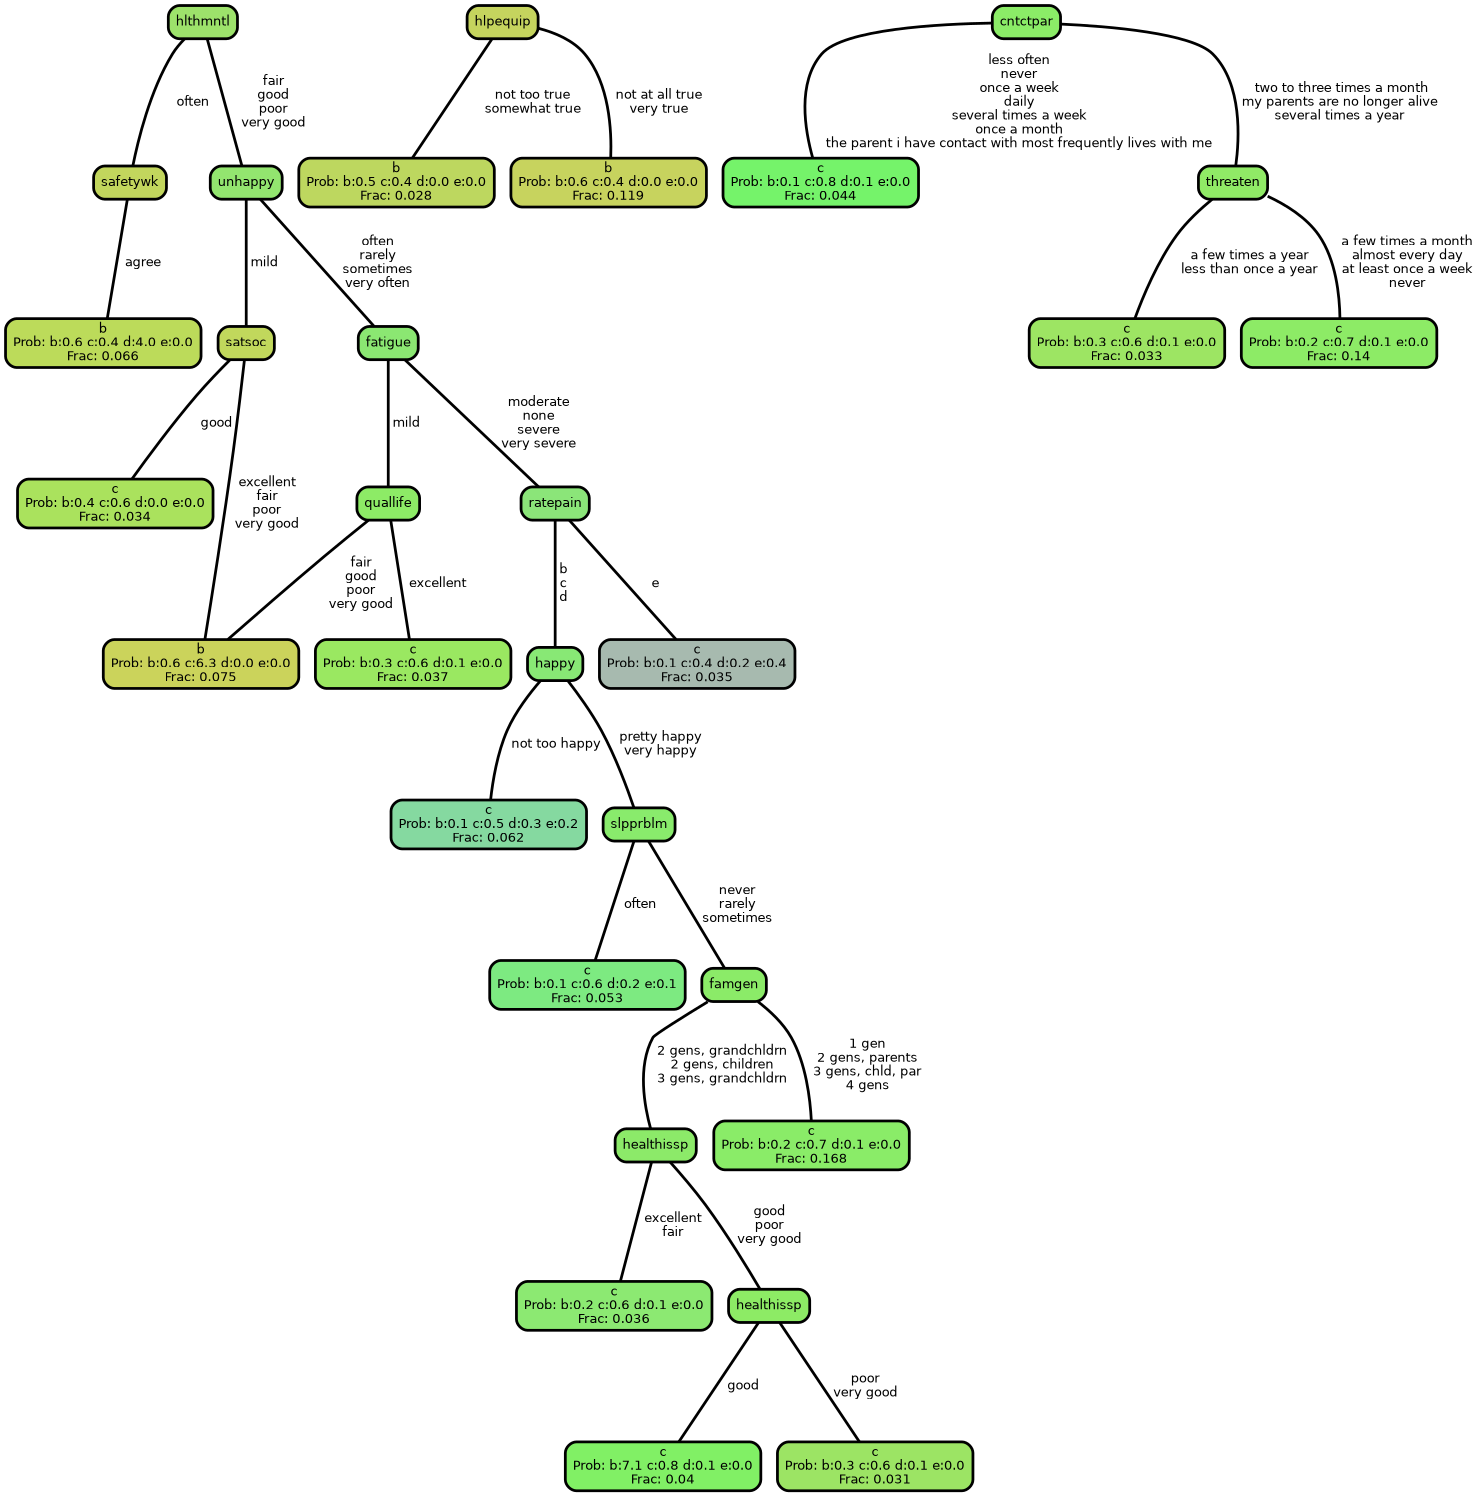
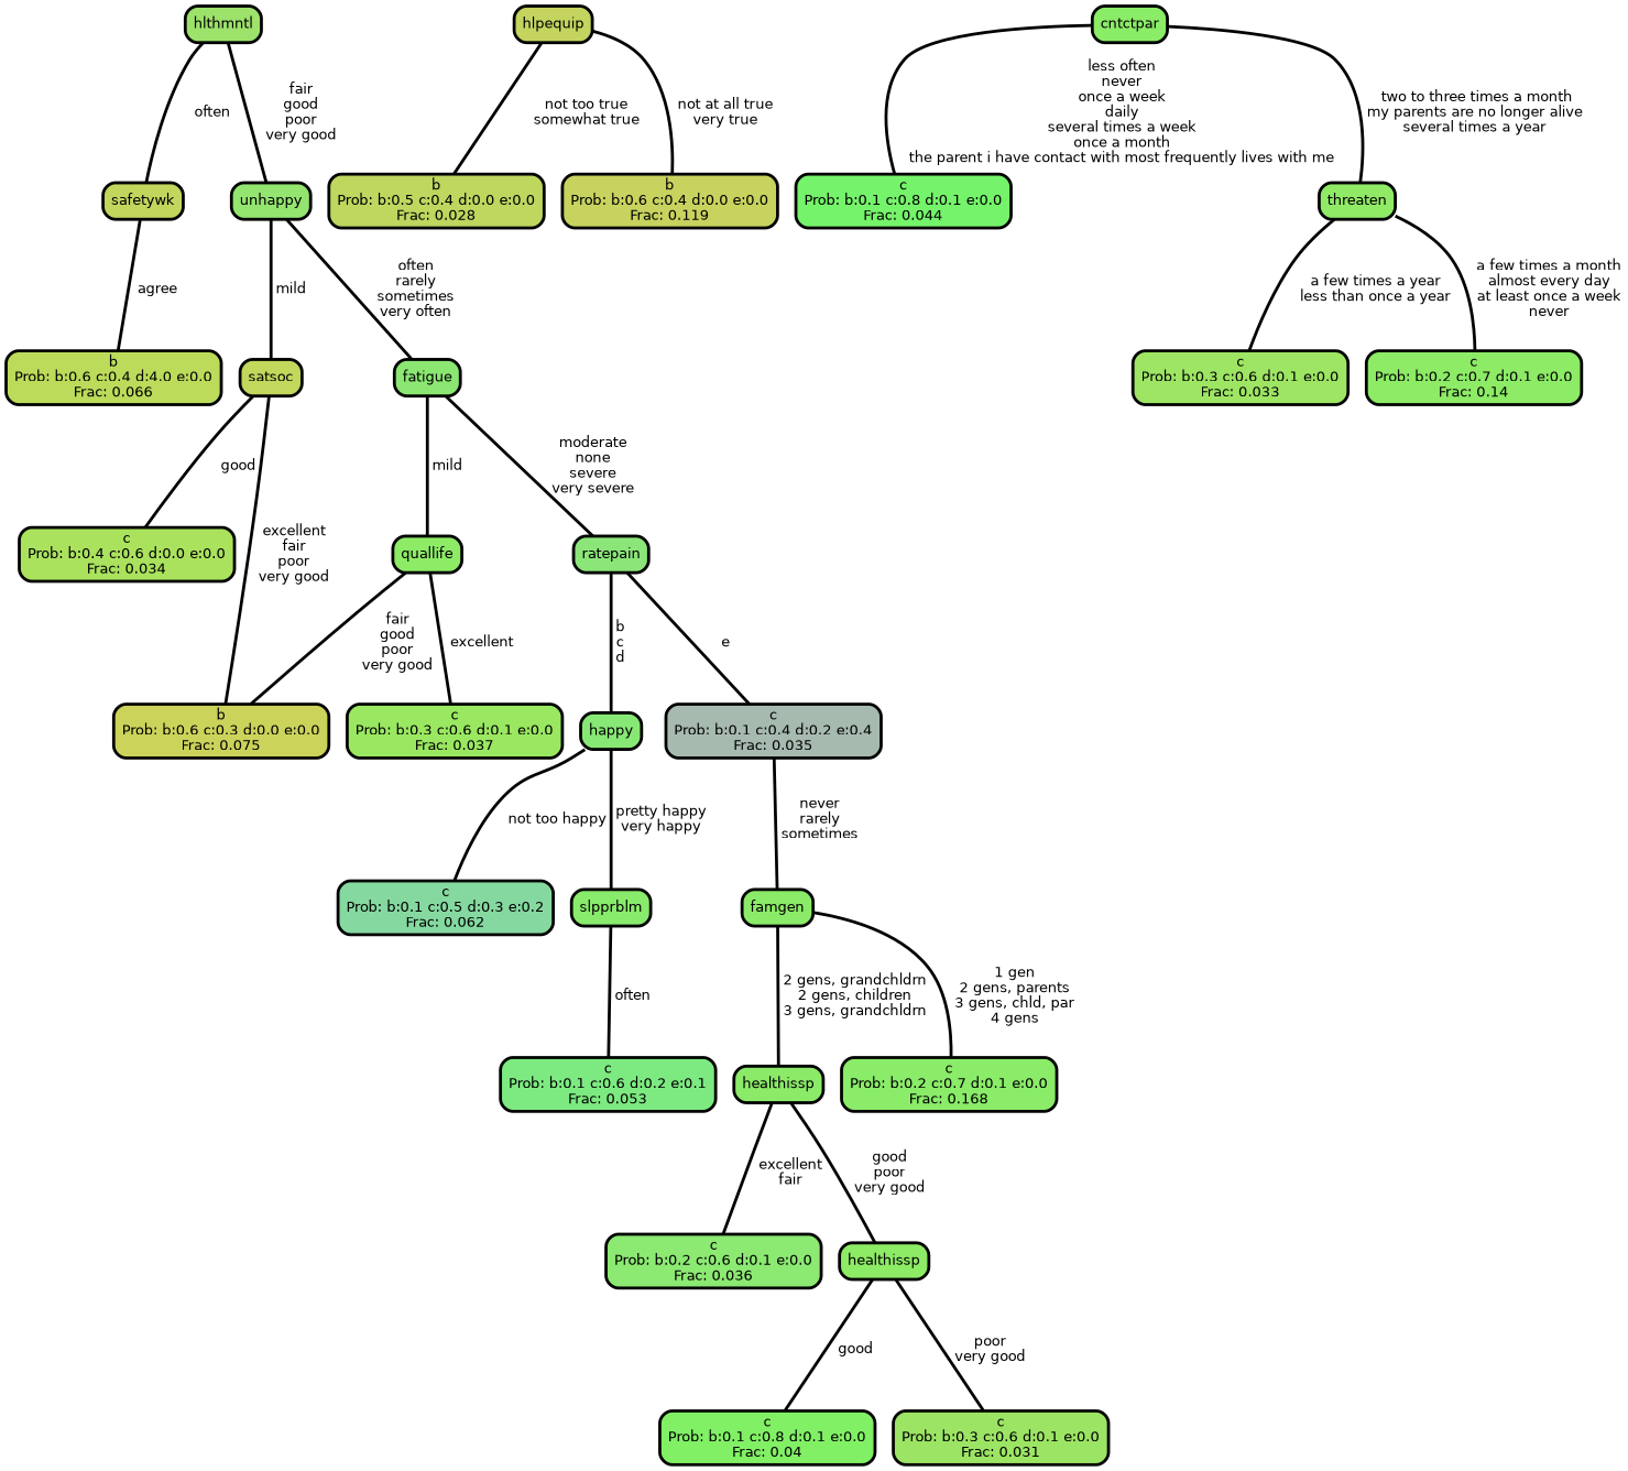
  graph {
    ranksep="0 equally"
    splines=straight
    node [color=black fillcolor="#8deb66" fontcolor=black fontname=helvetica penwidth=3 shape=box style="filled, rounded"]
    edge [color=black fontname=helvetica penwidth=3]
    n1 [fillcolor="#bcdb5a" label="b\nProb: b:0.6 c:0.4 d:4.0 e:0.0\nFrac: 0.066"]
    n2 [fillcolor="#c2d65d" label=safetywk]
    n3 [fillcolor="#c5d45e" label=hlpequip]
    n4 [fillcolor="#bdd75f" label="b\nProb: b:0.5 c:0.4 d:0.0 e:0.0\nFrac: 0.028"]
    n5 [fillcolor="#c7d35e" label="b\nProb: b:0.6 c:0.4 d:0.0 e:0.0\nFrac: 0.119"]
    n6 [fillcolor="#9de26b" label=hlthmntl]
    n7 [fillcolor="#93e56f" label=unhappy]
    n8 [fillcolor="#c1d85c" label=satsoc]
    n9 [fillcolor="#8be772" label=fatigue]
    n10 [fillcolor="#aae25d" label="c\nProb: b:0.4 c:0.6 d:0.0 e:0.0\nFrac: 0.034"]
-   n11 [fillcolor="#cbd35b" label="b\nProb: b:0.6 c:6.3 d:0.0 e:0.0\nFrac: 0.075"]
+   n11 [fillcolor="#cbd35b" label="b\nProb: b:0.6 c:0.3 d:0.0 e:0.0\nFrac: 0.075"]
    n12 [label=quallife]
    n13 [fillcolor="#8be579" label=ratepain]
    n14 [fillcolor="#9ae861" label="c\nProb: b:0.3 c:0.6 d:0.1 e:0.0\nFrac: 0.037"]
    n15 [fillcolor="#8bec67" label=cntctpar]
    n16 [fillcolor="#75f36a" label="c\nProb: b:0.1 c:0.8 d:0.1 e:0.0\nFrac: 0.044"]
    n17 [fillcolor="#90ea66" label=threaten]
    n18 [fillcolor="#9de563" label="c\nProb: b:0.3 c:0.6 d:0.1 e:0.0\nFrac: 0.033"]
    n19 [label="c\nProb: b:0.2 c:0.7 d:0.1 e:0.0\nFrac: 0.14"]
    n20 [fillcolor="#88e875" label=happy]
    n21 [fillcolor="#a7baaf" label="c\nProb: b:0.1 c:0.4 d:0.2 e:0.4\nFrac: 0.035"]
    n22 [fillcolor="#85d9a0" label="c\nProb: b:0.1 c:0.5 d:0.3 e:0.2\nFrac: 0.062"]
    n23 [fillcolor="#89eb6c" label=slpprblm]
    n24 [fillcolor="#7dea81" label="c\nProb: b:0.1 c:0.6 d:0.2 e:0.1\nFrac: 0.053"]
    n25 [fillcolor="#8beb68" label=famgen]
    n26 [fillcolor="#8cea69" label=healthissp]
    n27 [fillcolor="#8aec68" label="c\nProb: b:0.2 c:0.7 d:0.1 e:0.0\nFrac: 0.168"]
    n28 [fillcolor="#8ce972" label="c\nProb: b:0.2 c:0.6 d:0.1 e:0.0\nFrac: 0.036"]
    n29 [fillcolor="#8deb65" label=healthissp]
-   n30 [fillcolor="#81f065" label="c\nProb: b:7.1 c:0.8 d:0.1 e:0.0\nFrac: 0.04"]
+   n30 [fillcolor="#81f065" label="c\nProb: b:0.1 c:0.8 d:0.1 e:0.0\nFrac: 0.04"]
    n31 [fillcolor="#9ce464" label="c\nProb: b:0.3 c:0.6 d:0.1 e:0.0\nFrac: 0.031"]
    subgraph sub_1 {
      rank=same
    }
    n2 -- n1 [label=" agree"]
    n3 -- n4 [label=" not too true\n somewhat true"]
    n3 -- n5 [label=" not at all true\n very true"]
    n6 -- n2 [label=" often"]
    n6 -- n7 [label=" fair\n good\n poor\n very good"]
    n7 -- n8 [label=" mild"]
    n7 -- n9 [label=" often\n rarely\n sometimes\n very often"]
    n8 -- n10 [label=" good"]
    n8 -- n11 [label=" excellent\n fair\n poor\n very good"]
    n9 -- n12 [label=" mild"]
    n9 -- n13 [label=" moderate\n none\n severe\n very severe"]
    n12 -- n11 [label=" fair\n good\n poor\n very good"]
    n12 -- n14 [label=" excellent"]
    n13 -- n20 [label=" b\n c\n d"]
    n13 -- n21 [label=" e"]
    n15 -- n16 [label=" less often\n never\n once a week\n daily\n several times a week\n once a month\n the parent i have contact with most frequently lives with me"]
    n15 -- n17 [label="  two to three times a month\n my parents are no longer alive\n several times a year"]
    n17 -- n18 [label=" a few times a year\n less than once a year"]
    n17 -- n19 [label=" a few times a month\n almost every day\n at least once a week\n never"]
    n20 -- n22 [label=" not too happy"]
    n20 -- n23 [label=" pretty happy\n very happy"]
    n23 -- n24 [label=" often"]
-   n23 -- n25 [label=" never\n rarely\n sometimes"]
+   n21 -- n25 [label=" never\n rarely\n sometimes"]
    n25 -- n26 [label=" 2 gens, grandchldrn\n 2 gens, children\n 3 gens, grandchldrn"]
    n25 -- n27 [label=" 1 gen\n 2 gens, parents\n 3 gens, chld, par\n 4 gens"]
    n26 -- n28 [label=" excellent\n fair"]
    n26 -- n29 [label=" good\n poor\n very good"]
    n29 -- n30 [label=" good"]
    n29 -- n31 [label=" poor\n very good"]
  }
